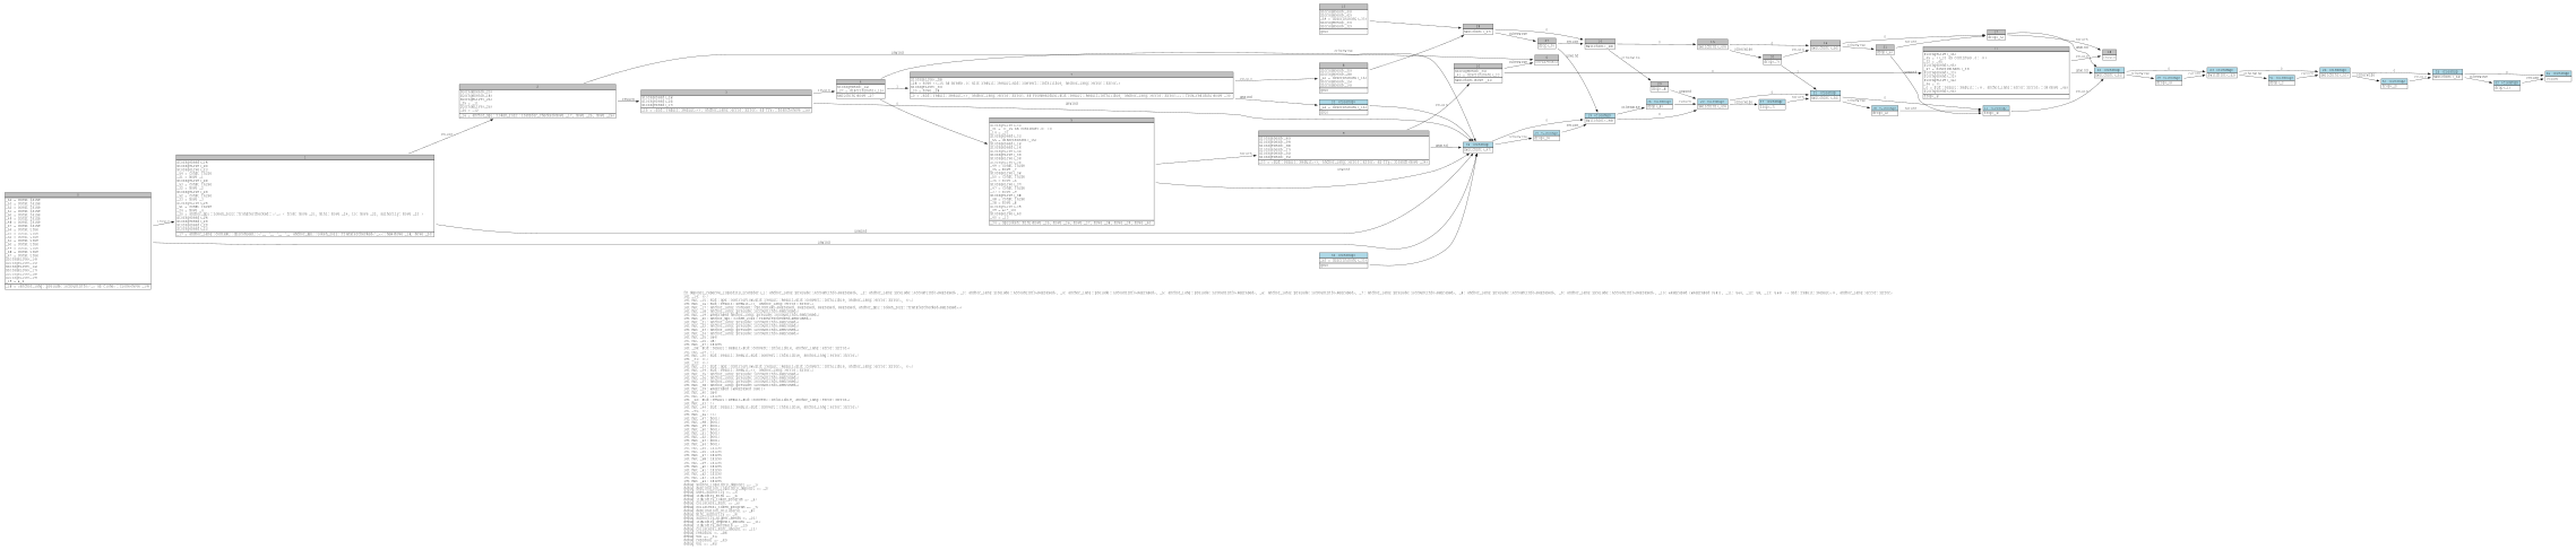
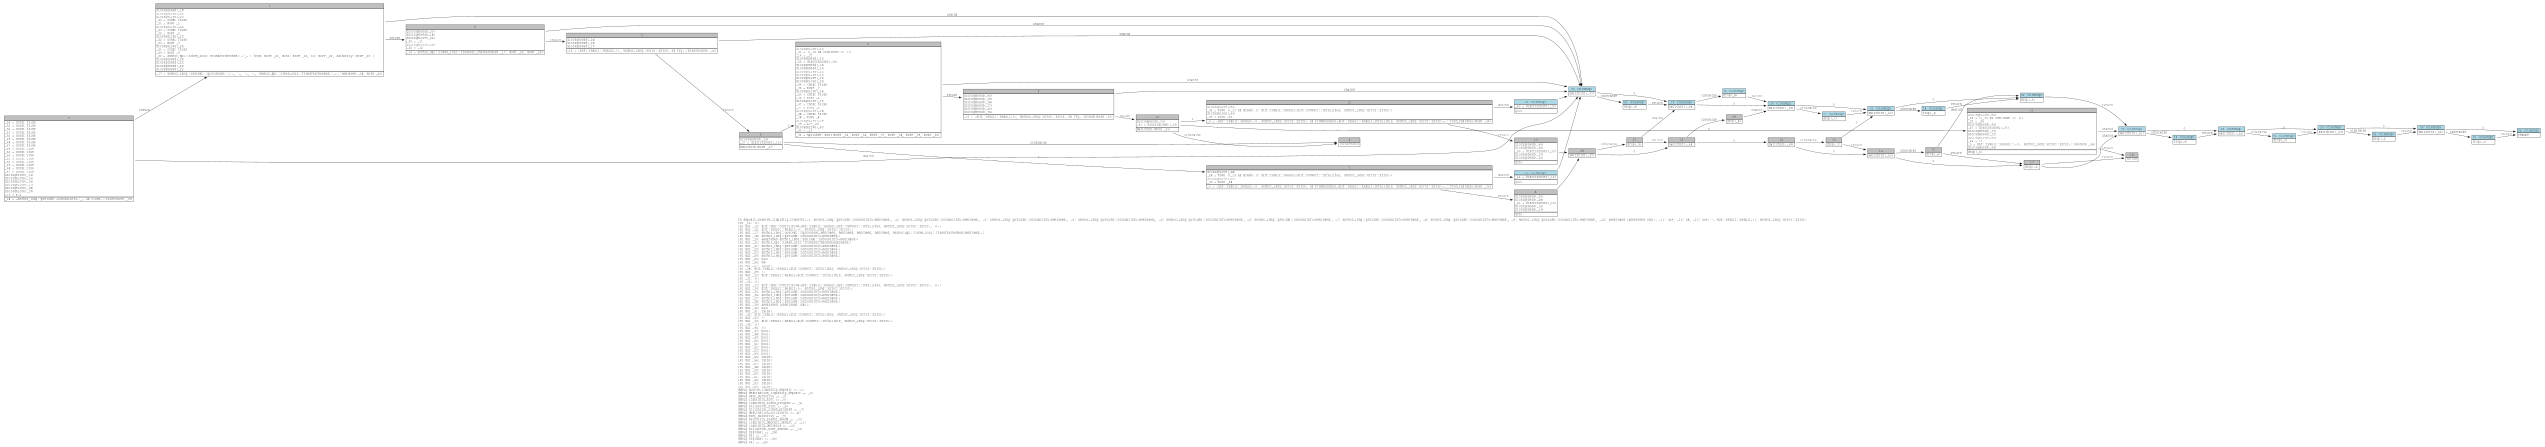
  digraph {
    fontname="Courier, monospace"
    label=<fn deposit_reserve_liquidity_transfer(_1: anchor_lang::prelude::AccountInfo&lt;ReErased&gt;, _2: anchor_lang::prelude::AccountInfo&lt;ReErased&gt;, _3: anchor_lang::prelude::AccountInfo&lt;ReErased&gt;, _4: anchor_lang::prelude::AccountInfo&lt;ReErased&gt;, _5: anchor_lang::prelude::AccountInfo&lt;ReErased&gt;, _6: anchor_lang::prelude::AccountInfo&lt;ReErased&gt;, _7: anchor_lang::prelude::AccountInfo&lt;ReErased&gt;, _8: anchor_lang::prelude::AccountInfo&lt;ReErased&gt;, _9: anchor_lang::prelude::AccountInfo&lt;ReErased&gt;, _10: &amp;ReErased [&amp;ReErased [u8]], _11: u64, _12: u8, _13: u64) -&gt; std::result::Result&lt;(), anchor_lang::error::Error&gt;<br align="left"/>let _14: ();<br align="left"/>let mut _15: std::ops::ControlFlow&lt;std::result::Result&lt;std::convert::Infallible, anchor_lang::error::Error&gt;, ()&gt;;<br align="left"/>let mut _16: std::result::Result&lt;(), anchor_lang::error::Error&gt;;<br align="left"/>let mut _17: anchor_lang::context::CpiContext&lt;ReErased, ReErased, ReErased, ReErased, anchor_spl::token_2022::TransferChecked&lt;ReErased&gt;&gt;;<br align="left"/>let mut _18: anchor_lang::prelude::AccountInfo&lt;ReErased&gt;;<br align="left"/>let mut _19: &amp;ReErased anchor_lang::prelude::AccountInfo&lt;ReErased&gt;;<br align="left"/>let mut _20: anchor_spl::token_2022::TransferChecked&lt;ReErased&gt;;<br align="left"/>let mut _21: anchor_lang::prelude::AccountInfo&lt;ReErased&gt;;<br align="left"/>let mut _22: anchor_lang::prelude::AccountInfo&lt;ReErased&gt;;<br align="left"/>let mut _23: anchor_lang::prelude::AccountInfo&lt;ReErased&gt;;<br align="left"/>let mut _24: anchor_lang::prelude::AccountInfo&lt;ReErased&gt;;<br align="left"/>let mut _25: u64;<br align="left"/>let mut _26: u8;<br align="left"/>let mut _27: isize;<br align="left"/>let _28: std::result::Result&lt;std::convert::Infallible, anchor_lang::error::Error&gt;;<br align="left"/>let mut _29: !;<br align="left"/>let mut _30: std::result::Result&lt;std::convert::Infallible, anchor_lang::error::Error&gt;;<br align="left"/>let _31: ();<br align="left"/>let _32: ();<br align="left"/>let mut _33: std::ops::ControlFlow&lt;std::result::Result&lt;std::convert::Infallible, anchor_lang::error::Error&gt;, ()&gt;;<br align="left"/>let mut _34: std::result::Result&lt;(), anchor_lang::error::Error&gt;;<br align="left"/>let mut _35: anchor_lang::prelude::AccountInfo&lt;ReErased&gt;;<br align="left"/>let mut _36: anchor_lang::prelude::AccountInfo&lt;ReErased&gt;;<br align="left"/>let mut _37: anchor_lang::prelude::AccountInfo&lt;ReErased&gt;;<br align="left"/>let mut _38: anchor_lang::prelude::AccountInfo&lt;ReErased&gt;;<br align="left"/>let mut _39: &amp;ReErased [&amp;ReErased [u8]];<br align="left"/>let mut _40: u64;<br align="left"/>let mut _41: isize;<br align="left"/>let _42: std::result::Result&lt;std::convert::Infallible, anchor_lang::error::Error&gt;;<br align="left"/>let mut _43: !;<br align="left"/>let mut _44: std::result::Result&lt;std::convert::Infallible, anchor_lang::error::Error&gt;;<br align="left"/>let _45: ();<br align="left"/>let mut _46: ();<br align="left"/>let mut _47: bool;<br align="left"/>let mut _48: bool;<br align="left"/>let mut _49: bool;<br align="left"/>let mut _50: bool;<br align="left"/>let mut _51: bool;<br align="left"/>let mut _52: bool;<br align="left"/>let mut _53: bool;<br align="left"/>let mut _54: bool;<br align="left"/>let mut _55: isize;<br align="left"/>let mut _56: isize;<br align="left"/>let mut _57: isize;<br align="left"/>let mut _58: isize;<br align="left"/>let mut _59: isize;<br align="left"/>let mut _60: isize;<br align="left"/>let mut _61: isize;<br align="left"/>let mut _62: isize;<br align="left"/>let mut _63: isize;<br align="left"/>let mut _64: isize;<br align="left"/>debug source_liquidity_deposit =&gt; _1;<br align="left"/>debug destination_liquidity_deposit =&gt; _2;<br align="left"/>debug user_authority =&gt; _3;<br align="left"/>debug liquidity_mint =&gt; _4;<br align="left"/>debug liquidity_token_program =&gt; _5;<br align="left"/>debug collateral_mint =&gt; _6;<br align="left"/>debug collateral_token_program =&gt; _7;<br align="left"/>debug destination_collateral =&gt; _8;<br align="left"/>debug mint_authority =&gt; _9;<br align="left"/>debug authority_signer_seeds =&gt; _10;<br align="left"/>debug liquidity_deposit_amount =&gt; _11;<br align="left"/>debug liquidity_decimals =&gt; _12;<br align="left"/>debug collateral_mint_amount =&gt; _13;<br align="left"/>debug residual =&gt; _28;<br align="left"/>debug val =&gt; _31;<br align="left"/>debug residual =&gt; _42;<br align="left"/>debug val =&gt; _45;<br align="left"/>>
    rankdir=LR
    node [fontname="Courier, monospace" shape=none]
    edge [fontname="Courier, monospace"]
    n1 [label=<<table border="0" cellborder="1" cellspacing="0"><tr><td bgcolor="gray" align="center" colspan="1">0</td></tr><tr><td align="left" balign="left">_54 = const false<br/>_53 = const false<br/>_52 = const false<br/>_51 = const false<br/>_50 = const false<br/>_49 = const false<br/>_48 = const false<br/>_47 = const false<br/>_54 = const true<br/>_53 = const true<br/>_52 = const true<br/>_51 = const true<br/>_50 = const true<br/>_49 = const true<br/>_48 = const true<br/>_47 = const true<br/>StorageLive(_14)<br/>StorageLive(_15)<br/>StorageLive(_16)<br/>StorageLive(_17)<br/>StorageLive(_18)<br/>StorageLive(_19)<br/>_19 = &amp;_5<br/></td></tr><tr><td align="left">_18 = &lt;anchor_lang::prelude::AccountInfo&lt;'_&gt; as Clone&gt;::clone(move _19)</td></tr></table>>]
    n2 [label=<<table border="0" cellborder="1" cellspacing="0"><tr><td bgcolor="gray" align="center" colspan="1">1</td></tr><tr><td align="left" balign="left">StorageDead(_19)<br/>StorageLive(_20)<br/>StorageLive(_21)<br/>_54 = const false<br/>_21 = move _1<br/>StorageLive(_22)<br/>_53 = const false<br/>_22 = move _2<br/>StorageLive(_23)<br/>_52 = const false<br/>_23 = move _3<br/>StorageLive(_24)<br/>_51 = const false<br/>_24 = move _4<br/>_20 = anchor_spl::token_2022::TransferChecked::&lt;'_&gt; { from: move _21, mint: move _24, to: move _22, authority: move _23 }<br/>StorageDead(_24)<br/>StorageDead(_23)<br/>StorageDead(_22)<br/>StorageDead(_21)<br/></td></tr><tr><td align="left">_17 = anchor_lang::context::CpiContext::&lt;'_, '_, '_, '_, anchor_spl::token_2022::TransferChecked&lt;'_&gt;&gt;::new(move _18, move _20)</td></tr></table>>]
    n3 [label=<<table border="0" cellborder="1" cellspacing="0"><tr><td bgcolor="lightblue" align="center" colspan="1">35 (cleanup)</td></tr><tr><td align="left">switchInt(_47)</td></tr></table>>]
    n4 [label=<<table border="0" cellborder="1" cellspacing="0"><tr><td bgcolor="gray" align="center" colspan="1">2</td></tr><tr><td align="left" balign="left">StorageDead(_20)<br/>StorageDead(_18)<br/>StorageLive(_25)<br/>_25 = _11<br/>StorageLive(_26)<br/>_26 = _12<br/></td></tr><tr><td align="left">_16 = anchor_spl::token_2022::transfer_checked(move _17, move _25, move _26)</td></tr></table>>]
    n5 [label=<<table border="0" cellborder="1" cellspacing="0"><tr><td bgcolor="lightblue" align="center" colspan="1">19 (cleanup)</td></tr><tr><td align="left">switchInt(_48)</td></tr></table>>]
    n6 [label=<<table border="0" cellborder="1" cellspacing="0"><tr><td bgcolor="lightblue" align="center" colspan="1">34 (cleanup)</td></tr><tr><td align="left">drop(_9)</td></tr></table>>]
    n7 [label=<<table border="0" cellborder="1" cellspacing="0"><tr><td bgcolor="gray" align="center" colspan="1">3</td></tr><tr><td align="left" balign="left">StorageDead(_26)<br/>StorageDead(_25)<br/>StorageDead(_17)<br/></td></tr><tr><td align="left">_15 = &lt;std::result::Result&lt;(), anchor_lang::error::Error&gt; as Try&gt;::branch(move _16)</td></tr></table>>]
    n8 [label=<<table border="0" cellborder="1" cellspacing="0"><tr><td bgcolor="gray" align="center" colspan="1">4</td></tr><tr><td align="left" balign="left">StorageDead(_16)<br/>_27 = discriminant(_15)<br/></td></tr><tr><td align="left">switchInt(move _27)</td></tr></table>>]
    n9 [label=<<table border="0" cellborder="1" cellspacing="0"><tr><td bgcolor="gray" align="center" colspan="1">5</td></tr><tr><td align="left" balign="left">StorageLive(_31)<br/>_31 = ((_15 as Continue).0: ())<br/>_14 = _31<br/>StorageDead(_31)<br/>_55 = discriminant(_15)<br/>StorageDead(_15)<br/>StorageDead(_14)<br/>StorageLive(_32)<br/>StorageLive(_33)<br/>StorageLive(_34)<br/>StorageLive(_35)<br/>_49 = const false<br/>_35 = move _7<br/>StorageLive(_36)<br/>_50 = const false<br/>_36 = move _6<br/>StorageLive(_37)<br/>_47 = const false<br/>_37 = move _9<br/>StorageLive(_38)<br/>_48 = const false<br/>_38 = move _8<br/>StorageLive(_39)<br/>_39 = &amp;(*_10)<br/>StorageLive(_40)<br/>_40 = _13<br/></td></tr><tr><td align="left">_34 = spltoken::mint(move _35, move _36, move _37, move _38, move _39, move _40)</td></tr></table>>]
    n10 [label=<<table border="0" cellborder="1" cellspacing="0"><tr><td bgcolor="gray" align="center" colspan="1">6</td></tr><tr><td align="left">unreachable</td></tr></table>>]
    n11 [label=<<table border="0" cellborder="1" cellspacing="0"><tr><td bgcolor="gray" align="center" colspan="1">7</td></tr><tr><td align="left" balign="left">StorageLive(_28)<br/>_28 = move ((_15 as Break).0: std::result::Result&lt;std::convert::Infallible, anchor_lang::error::Error&gt;)<br/>StorageLive(_30)<br/>_30 = move _28<br/></td></tr><tr><td align="left">_0 = &lt;std::result::Result&lt;(), anchor_lang::error::Error&gt; as FromResidual&lt;std::result::Result&lt;Infallible, anchor_lang::error::Error&gt;&gt;&gt;::from_residual(move _30)</td></tr></table>>]
    n12 [label=<<table border="0" cellborder="1" cellspacing="0"><tr><td bgcolor="gray" align="center" colspan="1">9</td></tr><tr><td align="left" balign="left">StorageDead(_40)<br/>StorageDead(_39)<br/>StorageDead(_38)<br/>StorageDead(_37)<br/>StorageDead(_36)<br/>StorageDead(_35)<br/></td></tr><tr><td align="left">_33 = &lt;std::result::Result&lt;(), anchor_lang::error::Error&gt; as Try&gt;::branch(move _34)</td></tr></table>>]
    n13 [label=<<table border="0" cellborder="1" cellspacing="0"><tr><td bgcolor="gray" align="center" colspan="1">8</td></tr><tr><td align="left" balign="left">StorageDead(_30)<br/>StorageDead(_28)<br/>_61 = discriminant(_15)<br/>StorageDead(_15)<br/>StorageDead(_14)<br/></td></tr><tr><td align="left">goto</td></tr></table>>]
    n14 [label=<<table border="0" cellborder="1" cellspacing="0"><tr><td bgcolor="lightblue" align="center" colspan="1">33 (cleanup)</td></tr><tr><td align="left" balign="left">_64 = discriminant(_15)<br/></td></tr><tr><td align="left">goto</td></tr></table>>]
    n15 [label=<<table border="0" cellborder="1" cellspacing="0"><tr><td bgcolor="gray" align="center" colspan="1">10</td></tr><tr><td align="left" balign="left">StorageDead(_34)<br/>_41 = discriminant(_33)<br/></td></tr><tr><td align="left">switchInt(move _41)</td></tr></table>>]
    n16 [label=<<table border="0" cellborder="1" cellspacing="0"><tr><td bgcolor="gray" align="center" colspan="1">28</td></tr><tr><td align="left">switchInt(_47)</td></tr></table>>]
    n17 [label=<<table border="0" cellborder="1" cellspacing="0"><tr><td bgcolor="gray" align="center" colspan="1">14</td></tr><tr><td align="left">switchInt(_48)</td></tr></table>>]
    n18 [label=<<table border="0" cellborder="1" cellspacing="0"><tr><td bgcolor="gray" align="center" colspan="1">27</td></tr><tr><td align="left">drop(_9)</td></tr></table>>]
    n19 [label=<<table border="0" cellborder="1" cellspacing="0"><tr><td bgcolor="gray" align="center" colspan="1">11</td></tr><tr><td align="left" balign="left">StorageLive(_45)<br/>_45 = ((_33 as Continue).0: ())<br/>_32 = _45<br/>StorageDead(_45)<br/>_57 = discriminant(_33)<br/>StorageDead(_33)<br/>StorageDead(_32)<br/>StorageLive(_46)<br/>_46 = ()<br/>_0 = std::result::Result::&lt;(), anchor_lang::error::Error&gt;::Ok(move _46)<br/>StorageDead(_46)<br/></td></tr><tr><td align="left">drop(_5)</td></tr></table>>]
+   n20 [label=<<table border="0" cellborder="1" cellspacing="0"><tr><td bgcolor="gray" align="center" colspan="1">12</td></tr><tr><td align="left" balign="left">StorageLive(_42)<br/>_42 = move ((_33 as Break).0: std::result::Result&lt;std::convert::Infallible, anchor_lang::error::Error&gt;)<br/>StorageLive(_44)<br/>_44 = move _42<br/></td></tr><tr><td align="left">_0 = &lt;std::result::Result&lt;(), anchor_lang::error::Error&gt; as FromResidual&lt;std::result::Result&lt;Infallible, anchor_lang::error::Error&gt;&gt;&gt;::from_residual(move _44)</td></tr></table>>]
    n21 [label=<<table border="0" cellborder="1" cellspacing="0"><tr><td bgcolor="gray" align="center" colspan="1">18</td></tr><tr><td align="left">return</td></tr></table>>]
    n22 [label=<<table border="0" cellborder="1" cellspacing="0"><tr><td bgcolor="lightblue" align="center" colspan="1">40 (cleanup)</td></tr><tr><td align="left">switchInt(_51)</td></tr></table>>]
    n23 [label=<<table border="0" cellborder="1" cellspacing="0"><tr><td bgcolor="gray" align="center" colspan="1">13</td></tr><tr><td align="left" balign="left">StorageDead(_44)<br/>StorageDead(_42)<br/>_59 = discriminant(_33)<br/>StorageDead(_33)<br/>StorageDead(_32)<br/></td></tr><tr><td align="left">goto</td></tr></table>>]
    n24 [label=<<table border="0" cellborder="1" cellspacing="0"><tr><td bgcolor="lightblue" align="center" colspan="1">32 (cleanup)</td></tr><tr><td align="left" balign="left">_63 = discriminant(_33)<br/></td></tr><tr><td align="left">goto</td></tr></table>>]
    n25 [label=<<table border="0" cellborder="1" cellspacing="0"><tr><td bgcolor="lightblue" align="center" colspan="1">23 (cleanup)</td></tr><tr><td align="left">switchInt(_52)</td></tr></table>>]
    n26 [label=<<table border="0" cellborder="1" cellspacing="0"><tr><td bgcolor="lightblue" align="center" colspan="1">39 (cleanup)</td></tr><tr><td align="left">drop(_4)</td></tr></table>>]
    n27 [label=<<table border="0" cellborder="1" cellspacing="0"><tr><td bgcolor="gray" align="center" colspan="1">15</td></tr><tr><td align="left">switchInt(_49)</td></tr></table>>]
    n28 [label=<<table border="0" cellborder="1" cellspacing="0"><tr><td bgcolor="gray" align="center" colspan="1">29</td></tr><tr><td align="left">drop(_8)</td></tr></table>>]
    n29 [label=<<table border="0" cellborder="1" cellspacing="0"><tr><td bgcolor="gray" align="center" colspan="1">16</td></tr><tr><td align="left">switchInt(_50)</td></tr></table>>]
    n30 [label=<<table border="0" cellborder="1" cellspacing="0"><tr><td bgcolor="gray" align="center" colspan="1">30</td></tr><tr><td align="left">drop(_7)</td></tr></table>>]
    n31 [label=<<table border="0" cellborder="1" cellspacing="0"><tr><td bgcolor="lightblue" align="center" colspan="1">20 (cleanup)</td></tr><tr><td align="left">switchInt(_49)</td></tr></table>>]
    n32 [label=<<table border="0" cellborder="1" cellspacing="0"><tr><td bgcolor="gray" align="center" colspan="1">17</td></tr><tr><td align="left">drop(_5)</td></tr></table>>]
    n33 [label=<<table border="0" cellborder="1" cellspacing="0"><tr><td bgcolor="gray" align="center" colspan="1">31</td></tr><tr><td align="left">drop(_6)</td></tr></table>>]
    n34 [label=<<table border="0" cellborder="1" cellspacing="0"><tr><td bgcolor="lightblue" align="center" colspan="1">21 (cleanup)</td></tr><tr><td align="left">switchInt(_50)</td></tr></table>>]
    n35 [label=<<table border="0" cellborder="1" cellspacing="0"><tr><td bgcolor="lightblue" align="center" colspan="1">22 (cleanup)</td></tr><tr><td align="left">drop(_5)</td></tr></table>>]
    n36 [label=<<table border="0" cellborder="1" cellspacing="0"><tr><td bgcolor="lightblue" align="center" colspan="1">36 (cleanup)</td></tr><tr><td align="left">drop(_8)</td></tr></table>>]
    n37 [label=<<table border="0" cellborder="1" cellspacing="0"><tr><td bgcolor="lightblue" align="center" colspan="1">37 (cleanup)</td></tr><tr><td align="left">drop(_7)</td></tr></table>>]
    n38 [label=<<table border="0" cellborder="1" cellspacing="0"><tr><td bgcolor="lightblue" align="center" colspan="1">38 (cleanup)</td></tr><tr><td align="left">drop(_6)</td></tr></table>>]
    n39 [label=<<table border="0" cellborder="1" cellspacing="0"><tr><td bgcolor="lightblue" align="center" colspan="1">24 (cleanup)</td></tr><tr><td align="left">switchInt(_53)</td></tr></table>>]
    n40 [label=<<table border="0" cellborder="1" cellspacing="0"><tr><td bgcolor="lightblue" align="center" colspan="1">41 (cleanup)</td></tr><tr><td align="left">drop(_3)</td></tr></table>>]
    n41 [label=<<table border="0" cellborder="1" cellspacing="0"><tr><td bgcolor="lightblue" align="center" colspan="1">25 (cleanup)</td></tr><tr><td align="left">switchInt(_54)</td></tr></table>>]
    n42 [label=<<table border="0" cellborder="1" cellspacing="0"><tr><td bgcolor="lightblue" align="center" colspan="1">42 (cleanup)</td></tr><tr><td align="left">drop(_2)</td></tr></table>>]
    n43 [label=<<table border="0" cellborder="1" cellspacing="0"><tr><td bgcolor="lightblue" align="center" colspan="1">26 (cleanup)</td></tr><tr><td align="left">resume</td></tr></table>>]
    n44 [label=<<table border="0" cellborder="1" cellspacing="0"><tr><td bgcolor="lightblue" align="center" colspan="1">43 (cleanup)</td></tr><tr><td align="left">drop(_1)</td></tr></table>>]
    n1 -> n2 [label=return]
    n1 -> n3 [label=unwind]
    n2 -> n3 [label=unwind]
    n2 -> n4 [label=return]
    n3 -> n5 [label=0]
    n3 -> n6 [label=otherwise]
    n4 -> n3 [label=unwind]
    n4 -> n7 [label=return]
    n5 -> n31 [label=0]
    n5 -> n36 [label=otherwise]
    n6 -> n5 [label=return]
    n7 -> n3 [label=unwind]
    n7 -> n8 [label=return]
    n8 -> n9 [label=0]
    n8 -> n10 [label=otherwise]
    n8 -> n11 [label=1]
    n9 -> n3 [label=unwind]
    n9 -> n12 [label=return]
    n11 -> n13 [label=return]
    n11 -> n14 [label=unwind]
    n12 -> n3 [label=unwind]
    n12 -> n15 [label=return]
    n13 -> n16
    n14 -> n3
    n15 -> n10 [label=otherwise]
    n15 -> n19 [label=0]
+   n15 -> n20 [label=1]
    n16 -> n17 [label=0]
    n16 -> n18 [label=otherwise]
    n17 -> n27 [label=0]
    n17 -> n28 [label=otherwise]
    n18 -> n5 [label=unwind]
    n18 -> n17 [label=return]
    n19 -> n21 [label=return]
    n19 -> n22 [label=unwind]
+   n20 -> n23 [label=return]
+   n20 -> n24 [label=unwind]
    n22 -> n25 [label=0]
    n22 -> n26 [label=otherwise]
    n23 -> n16
    n24 -> n3
    n25 -> n39 [label=0]
    n25 -> n40 [label=otherwise]
    n26 -> n25 [label=return]
    n27 -> n29 [label=0]
    n27 -> n30 [label=otherwise]
    n28 -> n31 [label=unwind]
    n29 -> n32 [label=0]
    n29 -> n33 [label=otherwise]
    n30 -> n29 [label=return]
    n30 -> n34 [label=1]
    n31 -> n34 [label=0]
    n31 -> n37 [label=otherwise]
    n32 -> n21 [label=return]
    n32 -> n22 [label=unwind]
    n33 -> n32 [label=return]
    n33 -> n35 [label=unwind]
    n34 -> n35 [label=0]
    n34 -> n38 [label=otherwise]
    n35 -> n22 [label=return]
    n36 -> n31 [label=return]
    n37 -> n34 [label=return]
    n38 -> n35 [label=return]
    n39 -> n41 [label=0]
    n39 -> n42 [label=otherwise]
    n40 -> n39 [label=return]
    n41 -> n43 [label=0]
    n41 -> n44 [label=otherwise]
    n42 -> n41 [label=return]
    n44 -> n43 [label=return]
  }
